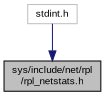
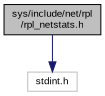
  digraph {
    fontname="Liberation Sans"
    node [fontname="Liberation Sans" fontsize=10 shape=record style=filled]
    n1 [color=black fillcolor=grey75 fontcolor=black height=0.2 label="sys/include/net/rpl\l/rpl_netstats.h" width=0.4]
    n2 [color=grey75 fillcolor=white height=0.2 label="stdint.h" width=0.4]
-   n2 -> n1 [color=midnightblue fontname="Liberation Sans" fontsize=10 labelfontname=Helvetica labelfontsize=10 style=solid]
+   n1 -> n2 [color=midnightblue fontname="Liberation Sans" fontsize=10 labelfontname=Helvetica labelfontsize=10 style=solid]
  }
